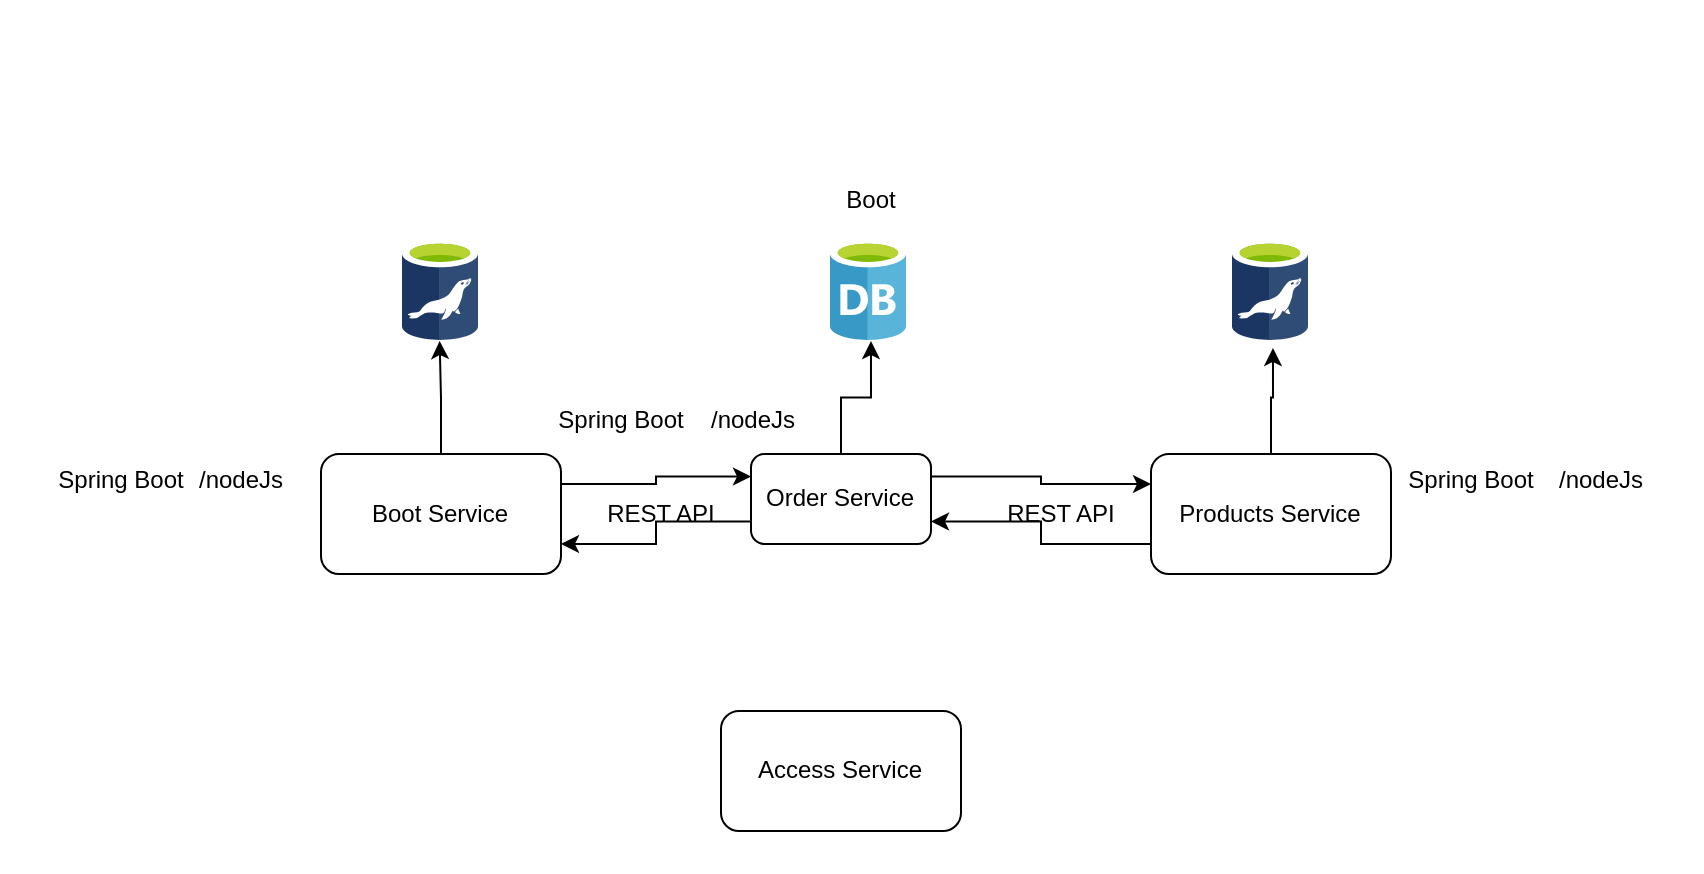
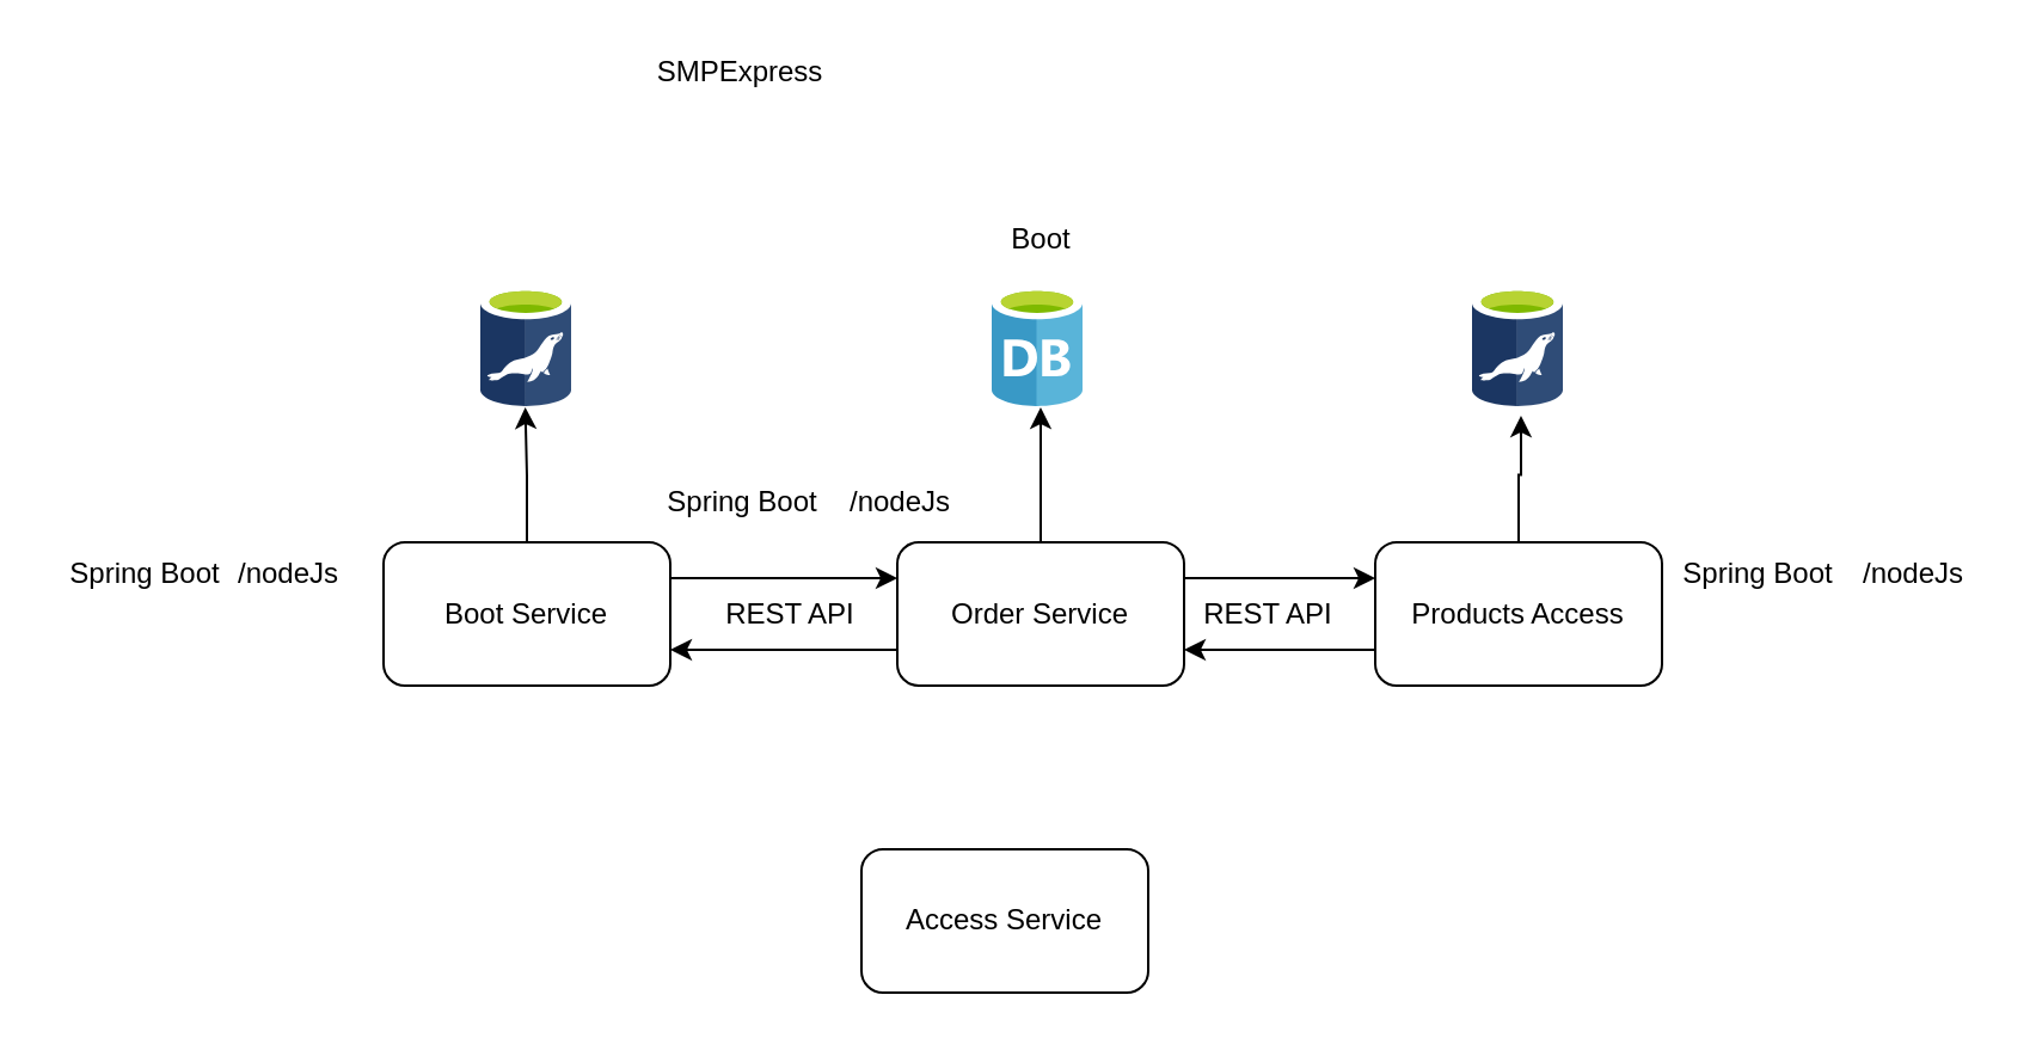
  <mxCell id="0" />
  <mxCell id="1" parent="0" />
+ <mxCell id="2" value="SMPExpress" style="text;html=1;align=center;verticalAlign=middle;resizable=0;points=[];autosize=1;strokeColor=none;fillColor=none;" vertex="1" parent="1"><mxGeometry x="264" y="20" width="90" height="20" as="geometry" /></mxCell>
  <mxCell id="3" style="edgeStyle=orthogonalEdgeStyle;rounded=0;orthogonalLoop=1;jettySize=auto;html=1;entryX=0.482;entryY=1.07;entryDx=0;entryDy=0;entryPerimeter=0;" edge="1" parent="1" source="5"><mxGeometry relative="1" as="geometry"><mxPoint x="219.316" y="170" as="targetPoint" /></mxGeometry></mxCell>
  <mxCell id="4" style="edgeStyle=orthogonalEdgeStyle;rounded=0;orthogonalLoop=1;jettySize=auto;html=1;exitX=1;exitY=0.25;exitDx=0;exitDy=0;entryX=0;entryY=0.25;entryDx=0;entryDy=0;" edge="1" parent="1" source="5" target="12"><mxGeometry relative="1" as="geometry" /></mxCell>
  <mxCell id="5" value="Boot Service" style="rounded=1;whiteSpace=wrap;html=1;" vertex="1" parent="1"><mxGeometry x="160" y="226.5" width="120" height="60" as="geometry" /></mxCell>
  <mxCell id="6" style="edgeStyle=orthogonalEdgeStyle;rounded=0;orthogonalLoop=1;jettySize=auto;html=1;exitX=0;exitY=0.75;exitDx=0;exitDy=0;entryX=1;entryY=0.75;entryDx=0;entryDy=0;" edge="1" parent="1" source="8" target="12"><mxGeometry relative="1" as="geometry" /></mxCell>
  <mxCell id="7" style="edgeStyle=orthogonalEdgeStyle;rounded=0;orthogonalLoop=1;jettySize=auto;html=1;entryX=0.526;entryY=1.07;entryDx=0;entryDy=0;entryPerimeter=0;" edge="1" parent="1" source="8" target="18"><mxGeometry relative="1" as="geometry" /></mxCell>
- <mxCell id="8" value="Products Service" style="rounded=1;whiteSpace=wrap;html=1;" vertex="1" parent="1"><mxGeometry x="575" y="226.5" width="120" height="60" as="geometry" /></mxCell>
+ <mxCell id="8" value="Products Access" style="rounded=1;whiteSpace=wrap;html=1;" vertex="1" parent="1"><mxGeometry x="575" y="226.5" width="120" height="60" as="geometry" /></mxCell>
  <mxCell id="9" style="edgeStyle=orthogonalEdgeStyle;rounded=0;orthogonalLoop=1;jettySize=auto;html=1;exitX=0;exitY=0.75;exitDx=0;exitDy=0;entryX=1;entryY=0.75;entryDx=0;entryDy=0;" edge="1" parent="1" source="12" target="5"><mxGeometry relative="1" as="geometry" /></mxCell>
  <mxCell id="10" style="edgeStyle=orthogonalEdgeStyle;rounded=0;orthogonalLoop=1;jettySize=auto;html=1;exitX=1;exitY=0.25;exitDx=0;exitDy=0;entryX=0;entryY=0.25;entryDx=0;entryDy=0;" edge="1" parent="1" source="12" target="8"><mxGeometry relative="1" as="geometry" /></mxCell>
  <mxCell id="11" style="edgeStyle=orthogonalEdgeStyle;rounded=0;orthogonalLoop=1;jettySize=auto;html=1;entryX=0.526;entryY=1;entryDx=0;entryDy=0;entryPerimeter=0;" edge="1" parent="1" source="12" target="16"><mxGeometry relative="1" as="geometry" /></mxCell>
- <mxCell id="12" value="Order Service" style="rounded=1;whiteSpace=wrap;html=1;" vertex="1" parent="1"><mxGeometry x="375" y="226.5" width="90" height="45" as="geometry" /></mxCell>
+ <mxCell id="12" value="Order Service" style="rounded=1;whiteSpace=wrap;html=1;" vertex="1" parent="1"><mxGeometry x="375" y="226.5" width="120" height="60" as="geometry" /></mxCell>
  <mxCell id="13" value="" style="sketch=0;aspect=fixed;html=1;points=[];align=center;image;fontSize=12;image=img/lib/mscae/aspect=fixed;html=1;perimeter=none;align=center;shadow=0;dashed=0;image;fontSize=12;image=img/lib/mscae/Azure_Database_for_MariaDB_servers.svg;" vertex="1" parent="1"><mxGeometry x="201" y="120" width="38" height="50" as="geometry" /></mxCell>
  <mxCell id="14" value="REST API" style="text;html=1;align=center;verticalAlign=middle;resizable=0;points=[];autosize=1;strokeColor=none;fillColor=none;" vertex="1" parent="1"><mxGeometry x="495" y="246.5" width="70" height="20" as="geometry" /></mxCell>
  <mxCell id="15" value="REST API" style="text;html=1;align=center;verticalAlign=middle;resizable=0;points=[];autosize=1;strokeColor=none;fillColor=none;" vertex="1" parent="1"><mxGeometry x="295" y="246.5" width="70" height="20" as="geometry" /></mxCell>
  <mxCell id="16" value="" style="sketch=0;aspect=fixed;html=1;points=[];align=center;image;fontSize=12;image=img/lib/mscae/Database_General.svg;" vertex="1" parent="1"><mxGeometry x="415" y="120" width="38" height="50" as="geometry" /></mxCell>
  <mxCell id="17" value="Boot" style="text;html=1;align=center;verticalAlign=middle;resizable=0;points=[];autosize=1;strokeColor=none;fillColor=none;" vertex="1" parent="1"><mxGeometry x="400" y="90" width="70" height="20" as="geometry" /></mxCell>
  <mxCell id="18" value="" style="sketch=0;aspect=fixed;html=1;points=[];align=center;image;fontSize=12;image=img/lib/mscae/aspect=fixed;html=1;perimeter=none;align=center;shadow=0;dashed=0;image;fontSize=12;image=img/lib/mscae/Azure_Database_for_MariaDB_servers.svg;" vertex="1" parent="1"><mxGeometry x="616" y="120" width="38" height="50" as="geometry" /></mxCell>
  <mxCell id="19" value="Spring Boot" style="text;html=1;align=center;verticalAlign=middle;resizable=0;points=[];autosize=1;strokeColor=none;fillColor=none;" vertex="1" parent="1"><mxGeometry x="20" y="230" width="80" height="20" as="geometry" /></mxCell>
  <mxCell id="20" value="Spring Boot" style="text;html=1;align=center;verticalAlign=middle;resizable=0;points=[];autosize=1;strokeColor=none;fillColor=none;" vertex="1" parent="1"><mxGeometry x="270" y="200" width="80" height="20" as="geometry" /></mxCell>
  <mxCell id="21" value="Spring Boot" style="text;html=1;align=center;verticalAlign=middle;resizable=0;points=[];autosize=1;strokeColor=none;fillColor=none;" vertex="1" parent="1"><mxGeometry x="695" y="230" width="80" height="20" as="geometry" /></mxCell>
  <mxCell id="22" value="/nodeJs" style="text;html=1;align=center;verticalAlign=middle;resizable=0;points=[];autosize=1;strokeColor=none;fillColor=none;" vertex="1" parent="1"><mxGeometry x="90" y="230" width="60" height="20" as="geometry" /></mxCell>
  <mxCell id="23" value="/nodeJs" style="text;html=1;align=center;verticalAlign=middle;resizable=0;points=[];autosize=1;strokeColor=none;fillColor=none;" vertex="1" parent="1"><mxGeometry x="346" y="200" width="60" height="20" as="geometry" /></mxCell>
  <mxCell id="24" value="/nodeJs" style="text;html=1;align=center;verticalAlign=middle;resizable=0;points=[];autosize=1;strokeColor=none;fillColor=none;" vertex="1" parent="1"><mxGeometry x="770" y="230" width="60" height="20" as="geometry" /></mxCell>
  <mxCell id="25" value="Access Service" style="rounded=1;whiteSpace=wrap;html=1;" vertex="1" parent="1"><mxGeometry x="360" y="355" width="120" height="60" as="geometry" /></mxCell>
